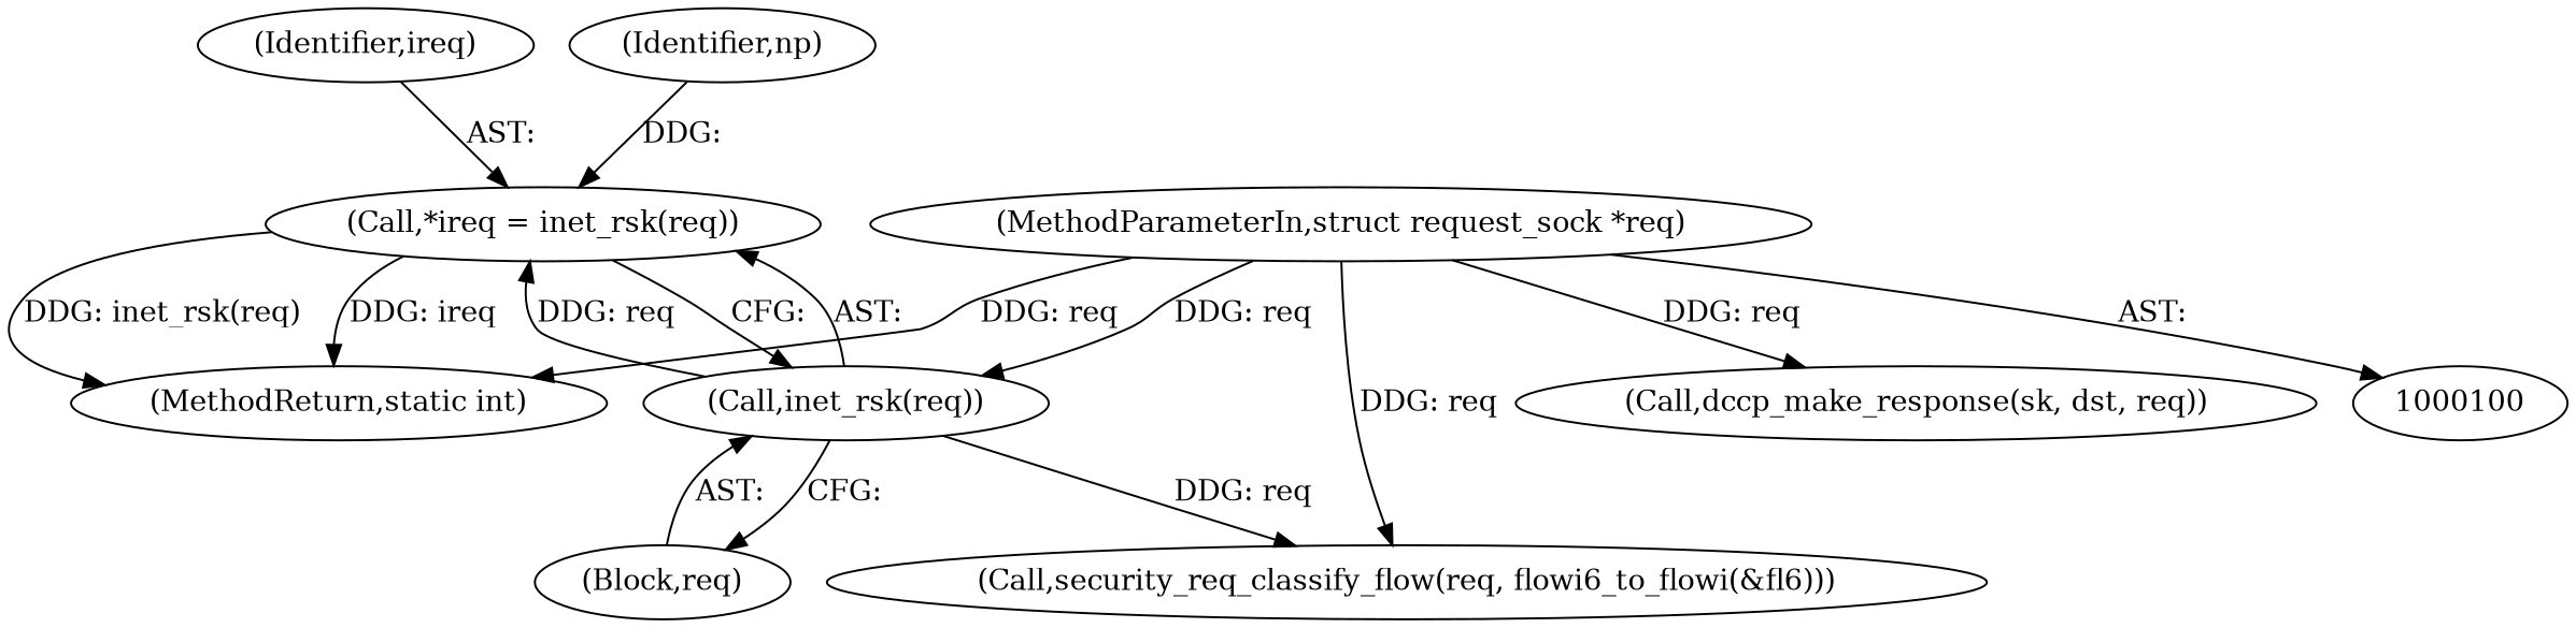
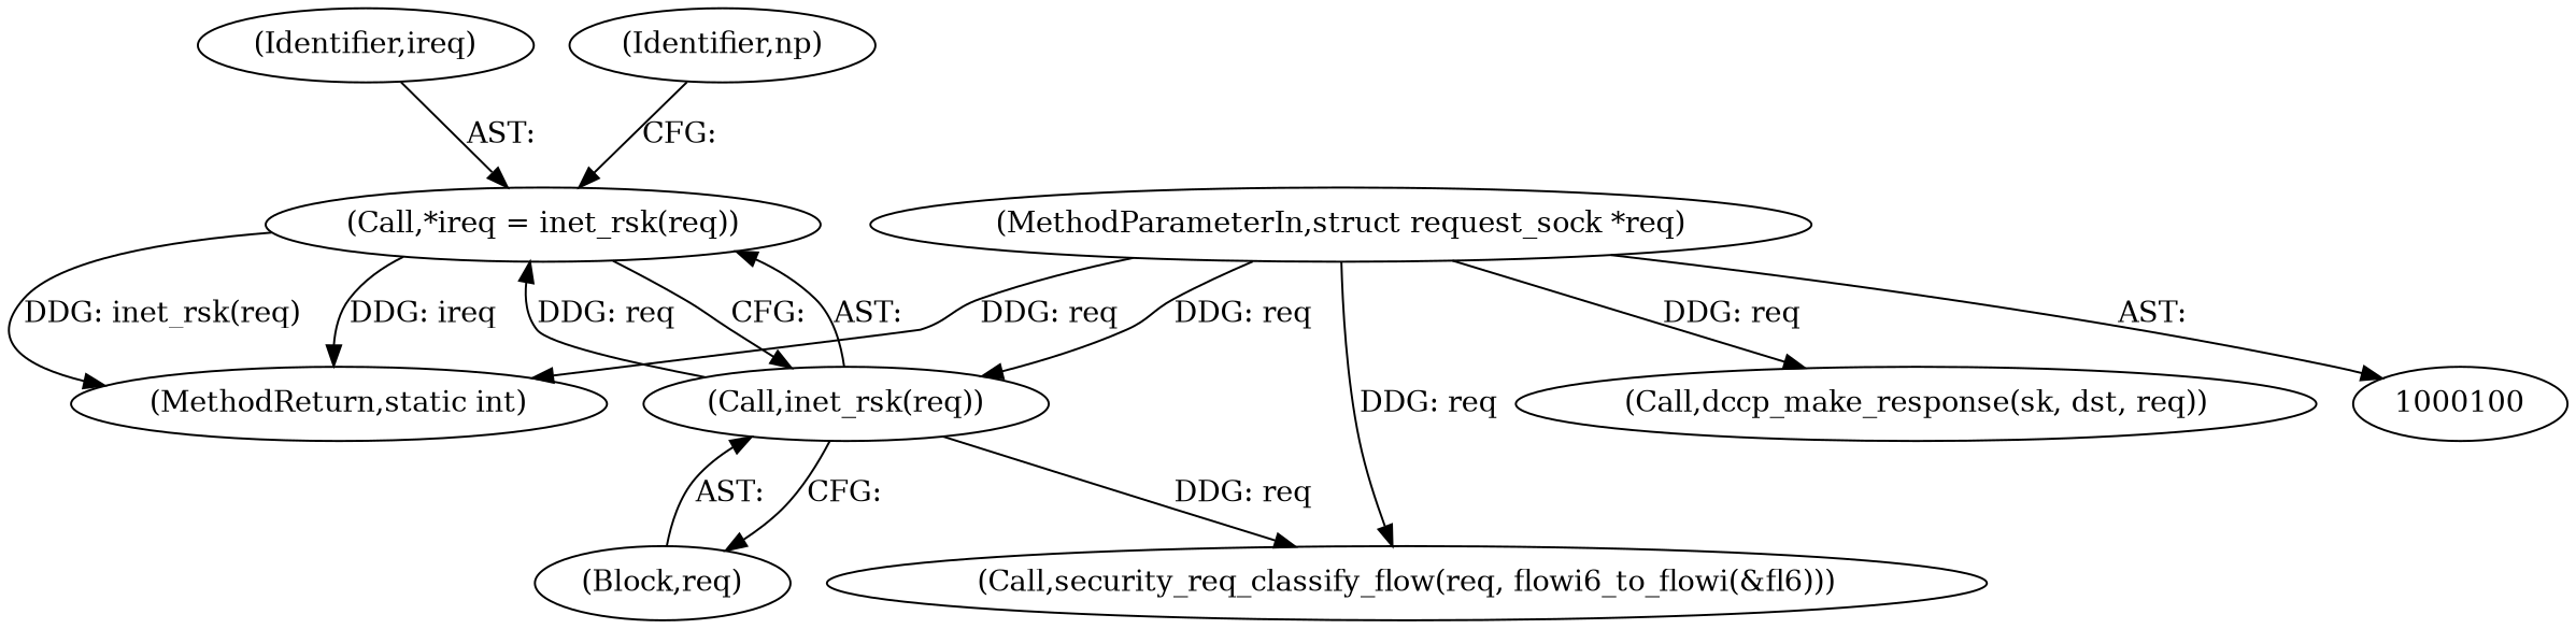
  digraph {
    n1 [label="(Call,*ireq = inet_rsk(req))"]
    n2 [label="(Call,inet_rsk(req))"]
    n3 [label="(MethodReturn,static int)"]
    n4 [label="(Block,req)"]
    n5 [label="(Call,security_req_classify_flow(req, flowi6_to_flowi(&fl6)))"]
    n6 [label="(MethodParameterIn,struct request_sock *req)"]
    n7 [label="(Call,dccp_make_response(sk, dst, req))"]
    1000100
    n9 [label="(Identifier,ireq)"]
    n10 [label="(Identifier,np)"]
    n1 -> n2 [label="CFG: "]
    n1 -> n3 [label="DDG: inet_rsk(req)"]
    n1 -> n3 [label="DDG: ireq"]
    n2 -> n1 [label="AST: "]
    n2 -> n1 [label="DDG: req"]
    n2 -> n4 [label="CFG: "]
    n2 -> n5 [label="DDG: req"]
    n4 -> n2 [label="AST: "]
    n6 -> n2 [label="DDG: req"]
    n6 -> n3 [label="DDG: req"]
    n6 -> n5 [label="DDG: req"]
    n6 -> n7 [label="DDG: req"]
    n6 -> 1000100 [label="AST: "]
    n9 -> n1 [label="AST: "]
-   n10 -> n1 [label="DDG: "]
+   n10 -> n1 [label="CFG: "]
  }
